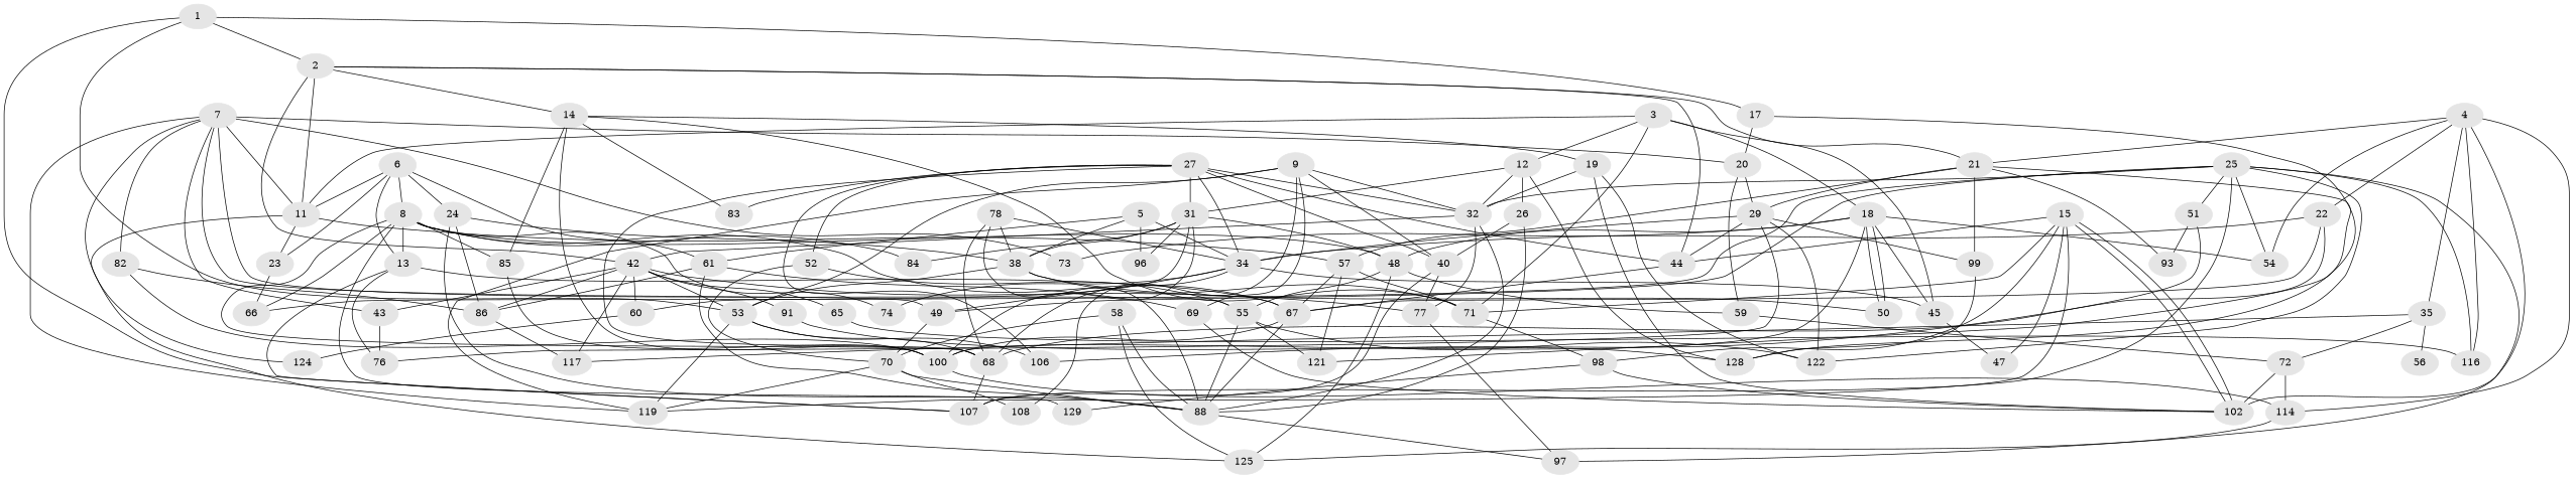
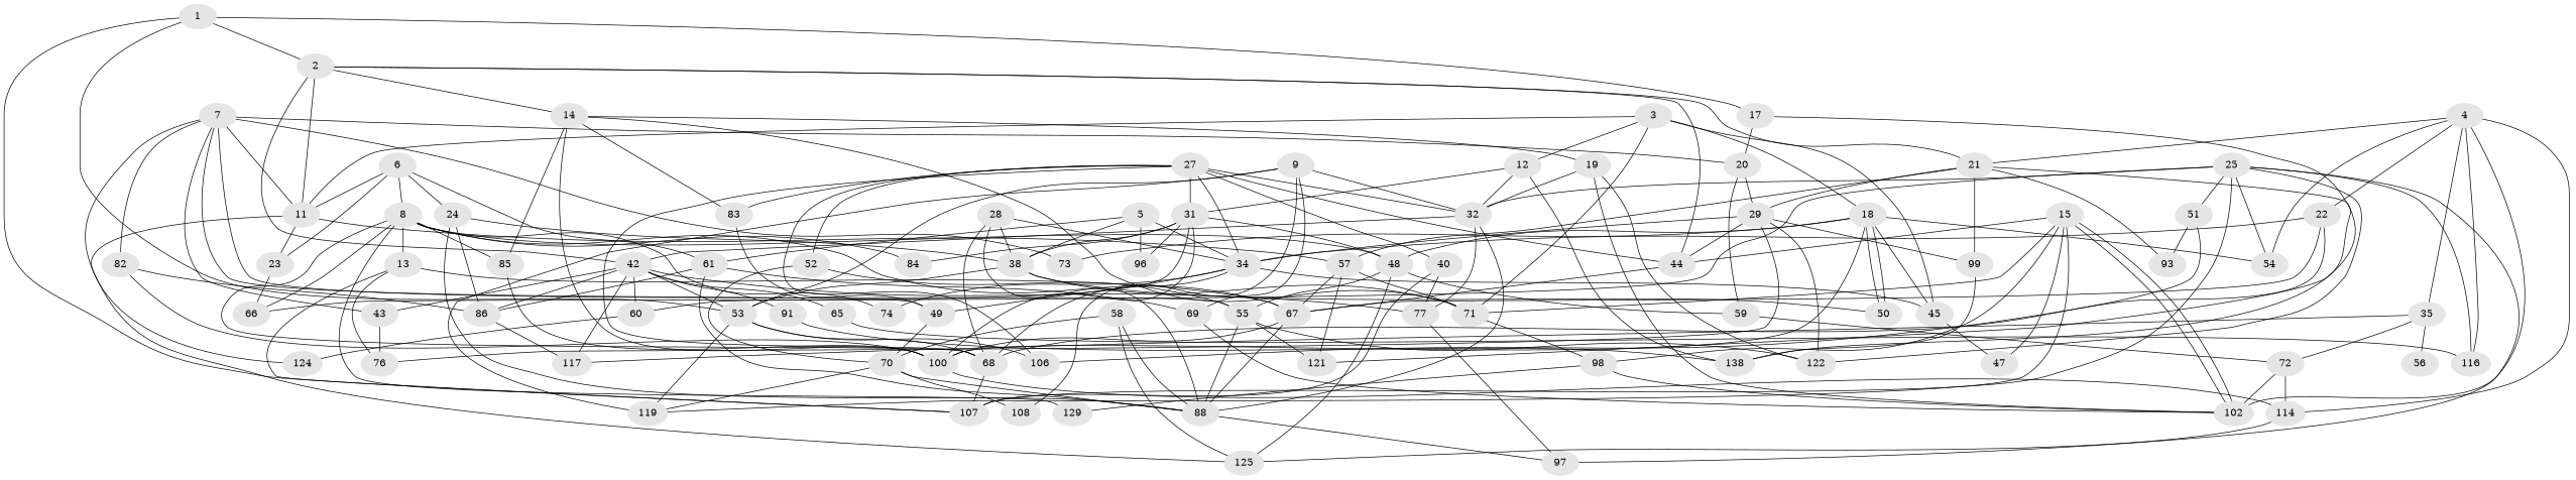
  graph {
    node [color=gray90 style=filled]
    2 [super="+46"]
    11 [super="+33"]
    14 [super="+92"]
    21 [super="+110"]
    42 [super="+63"]
    44
    1
    17
    53 [super="+87"]
    107
    20 [super="+118"]
    121
    119
    68 [super="+120"]
    106
    23
    57
    125
    71 [super="+80"]
    85
    19
    83
    100 [super="+126"]
-   128
+   128 [label=138]
    29 [super="+103"]
    93
    99
    43
    86 [super="+127"]
    60
    77
    65
    91
    117
    67 [super="+104"]
    3 [super="+123"]
    12
    18 [super="+39"]
    45
    32 [super="+111"]
-   26
    31 [super="+41"]
    54
    73
    48 [super="+64"]
    50
    47
    98
    4 [super="+109"]
    22 [super="+94"]
    35
    102
    114
    116
    34 [super="+81"]
    56
    72 [super="+75"]
    5 [super="+30"]
    38 [super="+89"]
    61
    96
    49 [super="+78"]
    74
    69
    88 [super="+95"]
    6 [super="+16"]
    8 [super="+10"]
    13 [super="+113"]
    24
    66
    84
    129
    76
    7 [super="+37"]
    55 [super="+62"]
    82
    124
    59
    70 [super="+115"]
    122
    9 [super="+36"]
    40
    108
    15 [super="+79"]
    97
    25 [super="+105"]
    51
    27 [super="+101"]
    52
-   28 [super="+112" label=78]
+   28 [super="+112"]
    58
    2 -- 11
    2 -- 14
    2 -- 21
    2 -- 42 [weight=2]
    2 -- 44
    11 -- 23
    11 -- 57
    11 -- 125
    14 -- 71
    14 -- 85
    14 -- 19
    14 -- 83
    14 -- 100 [weight=2]
    21 -- 57
    21 -- 128
    21 -- 29
    21 -- 93
    21 -- 99
    42 -- 53
    42 -- 43
    42 -- 86
    42 -- 60
    42 -- 77
    42 -- 65
    42 -- 91
    42 -- 117
    44 -- 67
    1 -- 2
    1 -- 17
    1 -- 53
    1 -- 107
    17 -- 20
    17 -- 121
    53 -- 119
    53 -- 68
    53 -- 106
    20 -- 29 [weight=2]
    20 -- 59
    68 -- 107
    23 -- 66
    57 -- 121
    57 -- 71
    57 -- 67
    71 -- 98
    85 -- 100
    19 -- 32
    19 -- 102
    19 -- 122
    100 -- 114
    29 -- 44
    29 -- 99
    29 -- 34
    29 -- 76
    29 -- 122
    99 -- 128
    43 -- 76
    86 -- 117
    60 -- 124
    77 -- 97
    65 -- 116
    91 -- 128
    67 -- 100
    67 -- 88
    3 -- 11
    3 -- 71
    3 -- 12
    3 -- 18
    3 -- 45
    12 -- 128
    12 -- 32
-   12 -- 26
    12 -- 31
    18 -- 100
    18 -- 45
    18 -- 54
    18 -- 73
    18 -- 48
    18 -- 50
    18 -- 50
    45 -- 47
    32 -- 42
    32 -- 77
    32 -- 88
-   26 -- 88
-   26 -- 40
    31 -- 100
    31 -- 60
    31 -- 48
    31 -- 38
    31 -- 96
    31 -- 84
    48 -- 125
    48 -- 55
    48 -- 59
    98 -- 102
    98 -- 129
    4 -- 21
    4 -- 54
    4 -- 22
    4 -- 35
    4 -- 102
    4 -- 114
    4 -- 116
    22 -- 68
    22 -- 67
    22 -- 34
    35 -- 117
    35 -- 56
    35 -- 72
    114 -- 125
    34 -- 68
    34 -- 45
    34 -- 49
    34 -- 74
    72 -- 102
    72 -- 114
    5 -- 34
    5 -- 38
    5 -- 61
    5 -- 96
    38 -- 53
    38 -- 71
    38 -- 50
    61 -- 86
    61 -- 69
    61 -- 88
    49 -- 70
    69 -- 102
    88 -- 97
    6 -- 11
    6 -- 23
    6 -- 61
    6 -- 8
-   6 -- 13
    6 -- 24
    8 -- 68
    8 -- 85
    8 -- 67
    8 -- 48
    8 -- 74
    8 -- 13
    8 -- 66
    8 -- 84
    8 -- 129
    13 -- 107
    13 -- 67
    13 -- 76
    24 -- 86
    24 -- 38
    24 -- 88
    7 -- 11
    7 -- 20 [weight=2]
-   7 -- 119
    7 -- 43
    7 -- 73
    7 -- 49
    7 -- 55
    7 -- 82
    7 -- 124
    55 -- 121
    55 -- 88
    55 -- 122
    82 -- 100
    82 -- 86
    59 -- 72
    70 -- 119
    70 -- 88
    70 -- 108
    9 -- 53
    9 -- 119
    9 -- 32
    9 -- 69
-   9 -- 40
    9 -- 108
    40 -- 107
    40 -- 77
    15 -- 44
    15 -- 119
    15 -- 71
    15 -- 47
    15 -- 98
    15 -- 102
    15 -- 102
    25 -- 107
    25 -- 32
    25 -- 54
    25 -- 116
-   25 -- 49
+   83 -- 49
    25 -- 66
    25 -- 122
    25 -- 97
    25 -- 51
    51 -- 106
    51 -- 93
    27 -- 44
    27 -- 68
    27 -- 106
    27 -- 83
    27 -- 32
    27 -- 31
    27 -- 34
    27 -- 40
    27 -- 52
    52 -- 55
    52 -- 70
    28 -- 68
    28 -- 34
    28 -- 38
    28 -- 88
    58 -- 125
    58 -- 88
    58 -- 70
  }
